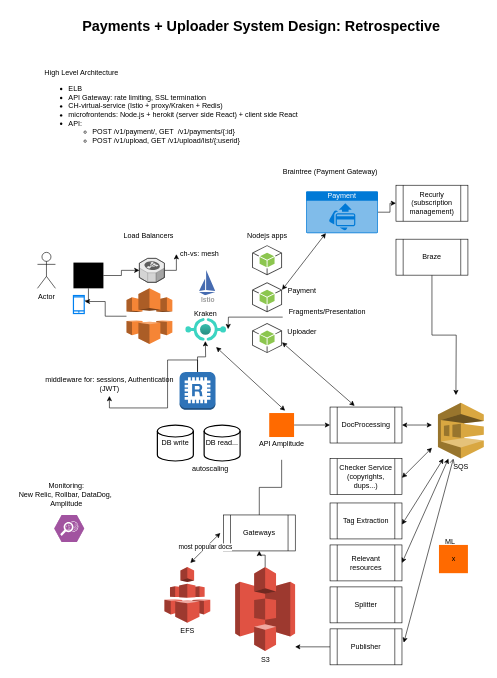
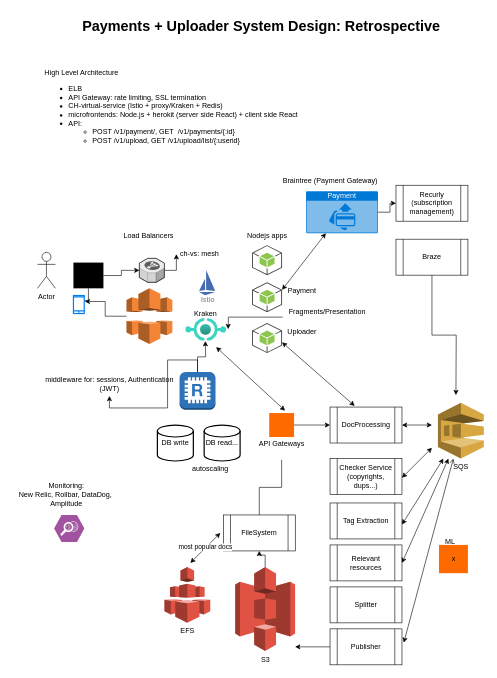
  <mxCell id="0" />
  <mxCell id="1" parent="0" />
  <mxCell id="2" value="&lt;div&gt;&lt;br&gt;&lt;/div&gt;Payments + Uploader System Design: Retrospective&lt;div&gt;&lt;br&gt;&lt;/div&gt;" style="text;strokeColor=none;fillColor=none;html=1;fontSize=24;fontStyle=1;verticalAlign=middle;align=center;" vertex="1" parent="1"><mxGeometry x="385" y="20" width="100" height="40" as="geometry" /></mxCell>
  <mxCell id="3" value="Actor" style="shape=umlActor;verticalLabelPosition=bottom;verticalAlign=top;html=1;outlineConnect=0;" vertex="1" parent="1"><mxGeometry x="62" y="417" width="30" height="60" as="geometry" /></mxCell>
  <mxCell id="4" value="" style="edgeStyle=orthogonalEdgeStyle;rounded=0;orthogonalLoop=1;jettySize=auto;html=1;" edge="1" parent="1" source="6" target="8"><mxGeometry relative="1" as="geometry" /></mxCell>
  <mxCell id="5" value="" style="edgeStyle=orthogonalEdgeStyle;rounded=0;orthogonalLoop=1;jettySize=auto;html=1;" edge="1" parent="1" source="6" target="61"><mxGeometry relative="1" as="geometry" /></mxCell>
  <mxCell id="6" value="" style="sketch=0;verticalLabelPosition=bottom;sketch=0;aspect=fixed;html=1;verticalAlign=top;strokeColor=none;fillColor=#000000;align=center;outlineConnect=0;pointerEvents=1;shape=mxgraph.citrix2.citrix_enterprise_browser;" vertex="1" parent="1"><mxGeometry x="122" y="434.05" width="50" height="42.955" as="geometry" /></mxCell>
  <mxCell id="7" value="" style="edgeStyle=orthogonalEdgeStyle;rounded=0;orthogonalLoop=1;jettySize=auto;html=1;" edge="1" parent="1" source="8" target="10"><mxGeometry relative="1" as="geometry" /></mxCell>
  <mxCell id="8" value="" style="verticalLabelPosition=bottom;html=1;verticalAlign=top;strokeWidth=1;align=center;outlineConnect=0;dashed=0;outlineConnect=0;shape=mxgraph.aws3d.elasticLoadBalancing;fillColor=#ECECEC;strokeColor=#5E5E5E;aspect=fixed;" vertex="1" parent="1"><mxGeometry x="232" y="427" width="41.74" height="40" as="geometry" /></mxCell>
  <mxCell id="9" value="Istio" style="sketch=0;html=1;verticalAlign=top;labelPosition=center;verticalLabelPosition=bottom;align=center;spacingTop=-6;fontSize=11;fontStyle=1;fontColor=#999999;shape=image;aspect=fixed;imageAspect=0;image=data:image/svg+xml,PHN2ZyB4bWxucz0iaHR0cDovL3d3dy53My5vcmcvMjAwMC9zdmciIHhtbG5zOnY9Imh0dHBzOi8vdmVjdGEuaW8vbmFubyIgd2lkdGg9IjE2MCIgaGVpZ2h0PSIyNDAiIHZpZXdCb3g9IjAgMCAxNjAgMjQwIj4mI3hhOwk8c3R5bGUgdHlwZT0idGV4dC9jc3MiPiYjeGE7CS5zdDB7ZmlsbDojNDY2YmIwO30mI3hhOwk8L3N0eWxlPiYjeGE7CTxwYXRoIGNsYXNzPSJzdDAiIGQ9Ik02MCAyNDBMMCAyMTBoMTYwem0wLTE2MEwwIDIwMGw2MC0xMHpNNzAgMHYxOTBsOTAgMTB6Ii8+JiN4YTs8L3N2Zz4=;" vertex="1" parent="1"><mxGeometry x="332" y="447" width="27" height="42" as="geometry" /></mxCell>
  <mxCell id="10" value="ch-vs: mesh" style="text;html=1;align=center;verticalAlign=middle;resizable=0;points=[];autosize=1;strokeColor=none;fillColor=none;" vertex="1" parent="1"><mxGeometry x="287" y="405" width="90" height="30" as="geometry" /></mxCell>
  <mxCell id="11" value="" style="image;aspect=fixed;html=1;points=[];align=center;fontSize=12;image=img/lib/azure2/other/API_Proxy.svg;" vertex="1" parent="1"><mxGeometry x="309" y="527" width="68" height="38" as="geometry" /></mxCell>
  <mxCell id="12" value="Kraken" style="text;html=1;align=center;verticalAlign=middle;resizable=0;points=[];autosize=1;strokeColor=none;fillColor=none;" vertex="1" parent="1"><mxGeometry x="312" y="505" width="60" height="30" as="geometry" /></mxCell>
  <mxCell id="13" value="&lt;div&gt;High Level Architecture&lt;/div&gt;&lt;ul&gt;&lt;li&gt;ELB&lt;/li&gt;&lt;li&gt;API Gateway: rate limiting, SSL termination&lt;/li&gt;&lt;li&gt;CH-virtual-service (Istio + proxy/Kraken + Redis)&lt;/li&gt;&lt;li&gt;microfrontends: Node.js + herokit (server side React) + client side React&lt;/li&gt;&lt;li&gt;API:&amp;nbsp;&lt;/li&gt;&lt;ul&gt;&lt;li&gt;POST /v1/payment/, GET&amp;nbsp;&amp;nbsp;/v1/payments/{:id}&lt;/li&gt;&lt;li&gt;POST /v1/upload, GET /v1/upload/list/{:userid}&lt;/li&gt;&lt;/ul&gt;&lt;/ul&gt;" style="text;strokeColor=none;fillColor=none;html=1;whiteSpace=wrap;verticalAlign=middle;overflow=hidden;" vertex="1" parent="1"><mxGeometry x="72" y="105" width="448" height="150" as="geometry" /></mxCell>
  <mxCell id="14" value="" style="outlineConnect=0;dashed=0;verticalLabelPosition=bottom;verticalAlign=top;align=center;html=1;shape=mxgraph.aws3.android;fillColor=#8CC64F;gradientColor=none;" vertex="1" parent="1"><mxGeometry x="420" y="405" width="50" height="50" as="geometry" /></mxCell>
  <mxCell id="15" value="" style="outlineConnect=0;dashed=0;verticalLabelPosition=bottom;verticalAlign=top;align=center;html=1;shape=mxgraph.aws3.android;fillColor=#8CC64F;gradientColor=none;" vertex="1" parent="1"><mxGeometry x="420" y="467" width="50" height="50" as="geometry" /></mxCell>
  <mxCell id="16" value="" style="outlineConnect=0;dashed=0;verticalLabelPosition=bottom;verticalAlign=top;align=center;html=1;shape=mxgraph.aws3.android;fillColor=#8CC64F;gradientColor=none;" vertex="1" parent="1"><mxGeometry x="420" y="535" width="50" height="50" as="geometry" /></mxCell>
  <mxCell id="17" value="" style="edgeStyle=orthogonalEdgeStyle;rounded=0;orthogonalLoop=1;jettySize=auto;html=1;" edge="1" parent="1" source="19" target="20"><mxGeometry relative="1" as="geometry" /></mxCell>
  <mxCell id="18" value="" style="edgeStyle=orthogonalEdgeStyle;rounded=0;orthogonalLoop=1;jettySize=auto;html=1;" edge="1" parent="1" source="19"><mxGeometry relative="1" as="geometry"><mxPoint x="342" y="565" as="targetPoint" /></mxGeometry></mxCell>
  <mxCell id="19" value="" style="outlineConnect=0;dashed=0;verticalLabelPosition=bottom;verticalAlign=top;align=center;html=1;shape=mxgraph.aws3.redis;fillColor=#2E73B8;gradientColor=none;" vertex="1" parent="1"><mxGeometry x="299" y="616.5" width="60" height="63" as="geometry" /></mxCell>
  <mxCell id="20" value="middleware for: sessions, Authentication&lt;div&gt;(JWT)&lt;/div&gt;" style="text;html=1;align=center;verticalAlign=middle;resizable=0;points=[];autosize=1;strokeColor=none;fillColor=none;" vertex="1" parent="1"><mxGeometry x="62" y="616.5" width="240" height="40" as="geometry" /></mxCell>
  <mxCell id="21" value="DB write" style="strokeWidth=2;html=1;shape=mxgraph.flowchart.database;whiteSpace=wrap;" vertex="1" parent="1"><mxGeometry x="262" y="705" width="60" height="60" as="geometry" /></mxCell>
  <mxCell id="22" value="DB read..." style="strokeWidth=2;html=1;shape=mxgraph.flowchart.database;whiteSpace=wrap;" vertex="1" parent="1"><mxGeometry x="340" y="705" width="60" height="60" as="geometry" /></mxCell>
  <mxCell id="23" value="autoscaling" style="text;html=1;align=center;verticalAlign=middle;resizable=0;points=[];autosize=1;strokeColor=none;fillColor=none;" vertex="1" parent="1"><mxGeometry x="310" y="763" width="80" height="30" as="geometry" /></mxCell>
  <mxCell id="24" value="Nodejs apps&lt;div&gt;&lt;br&gt;&lt;/div&gt;" style="text;html=1;align=center;verticalAlign=middle;resizable=0;points=[];autosize=1;strokeColor=none;fillColor=none;" vertex="1" parent="1"><mxGeometry x="400" y="377" width="90" height="40" as="geometry" /></mxCell>
  <mxCell id="25" value="" style="edgeStyle=orthogonalEdgeStyle;rounded=0;orthogonalLoop=1;jettySize=auto;html=1;exitX=0.007;exitY=0.55;exitDx=0;exitDy=0;exitPerimeter=0;" edge="1" parent="1" source="26"><mxGeometry relative="1" as="geometry"><mxPoint x="448.56" y="616.5" as="sourcePoint" /><mxPoint x="380" y="545" as="targetPoint" /></mxGeometry></mxCell>
  <mxCell id="26" value="Fragments/Presentation&lt;div&gt;&lt;br&gt;&lt;/div&gt;" style="text;html=1;align=center;verticalAlign=middle;resizable=0;points=[];autosize=1;strokeColor=none;fillColor=none;" vertex="1" parent="1"><mxGeometry x="470" y="503" width="150" height="40" as="geometry" /></mxCell>
  <mxCell id="27" value="" style="edgeStyle=orthogonalEdgeStyle;rounded=0;orthogonalLoop=1;jettySize=auto;html=1;" edge="1" parent="1" source="28" target="37"><mxGeometry relative="1" as="geometry" /></mxCell>
  <mxCell id="28" value="" style="points=[];aspect=fixed;html=1;align=center;shadow=0;dashed=0;fillColor=#FF6A00;strokeColor=none;shape=mxgraph.alibaba_cloud.apigateway;" vertex="1" parent="1"><mxGeometry x="448.56" y="685" width="41.44" height="40" as="geometry" /></mxCell>
  <mxCell id="29" value="" style="edgeStyle=orthogonalEdgeStyle;rounded=0;orthogonalLoop=1;jettySize=auto;html=1;" edge="1" parent="1" source="30" target="31"><mxGeometry relative="1" as="geometry" /></mxCell>
  <mxCell id="30" value="Payment" style="html=1;whiteSpace=wrap;strokeColor=none;fillColor=#0079D6;labelPosition=center;verticalLabelPosition=middle;verticalAlign=top;align=center;fontSize=12;outlineConnect=0;spacingTop=-6;fontColor=#FFFFFF;sketch=0;shape=mxgraph.sitemap.payment;" vertex="1" parent="1"><mxGeometry x="510" y="315" width="120" height="70" as="geometry" /></mxCell>
  <mxCell id="31" value="Recurly (subscription management)" style="shape=process;whiteSpace=wrap;html=1;backgroundOutline=1;" vertex="1" parent="1"><mxGeometry x="660" y="305" width="120" height="60" as="geometry" /></mxCell>
  <mxCell id="32" value="" style="edgeStyle=orthogonalEdgeStyle;rounded=0;orthogonalLoop=1;jettySize=auto;html=1;" edge="1" parent="1" source="33"><mxGeometry relative="1" as="geometry"><mxPoint x="760" y="655" as="targetPoint" /></mxGeometry></mxCell>
  <mxCell id="33" value="Braze" style="shape=process;whiteSpace=wrap;html=1;backgroundOutline=1;" vertex="1" parent="1"><mxGeometry x="660" y="395" width="120" height="60" as="geometry" /></mxCell>
  <mxCell id="34" value="" style="endArrow=classic;startArrow=classic;html=1;rounded=0;entryX=0.638;entryY=-0.1;entryDx=0;entryDy=0;entryPerimeter=0;" edge="1" parent="1" target="28"><mxGeometry width="50" height="50" relative="1" as="geometry"><mxPoint x="360" y="575" as="sourcePoint" /><mxPoint x="460" y="605" as="targetPoint" /></mxGeometry></mxCell>
  <mxCell id="35" value="" style="edgeStyle=orthogonalEdgeStyle;rounded=0;orthogonalLoop=1;jettySize=auto;html=1;endArrow=none;" edge="1" parent="1" source="36" target="51"><mxGeometry relative="1" as="geometry" /></mxCell>
- <mxCell id="36" value="API Amplitude&lt;div&gt;&lt;br&gt;&lt;/div&gt;" style="text;html=1;align=center;verticalAlign=middle;resizable=0;points=[];autosize=1;strokeColor=none;fillColor=none;" vertex="1" parent="1"><mxGeometry x="419.28" y="723" width="100" height="40" as="geometry" /></mxCell>
+ <mxCell id="36" value="API Gateways&lt;div&gt;&lt;br&gt;&lt;/div&gt;" style="text;html=1;align=center;verticalAlign=middle;resizable=0;points=[];autosize=1;strokeColor=none;fillColor=none;" vertex="1" parent="1"><mxGeometry x="419.28" y="723" width="100" height="40" as="geometry" /></mxCell>
  <mxCell id="37" value="DocProcessing" style="shape=process;whiteSpace=wrap;html=1;backgroundOutline=1;" vertex="1" parent="1"><mxGeometry x="550" y="675" width="120" height="60" as="geometry" /></mxCell>
  <mxCell id="38" value="SQS" style="outlineConnect=0;dashed=0;verticalLabelPosition=bottom;verticalAlign=top;align=center;html=1;shape=mxgraph.aws3.sqs;fillColor=#D9A741;gradientColor=none;" vertex="1" parent="1"><mxGeometry x="730" y="668" width="76.5" height="93" as="geometry" /></mxCell>
  <mxCell id="39" value="Checker Service (copyrights, dups...)" style="shape=process;whiteSpace=wrap;html=1;backgroundOutline=1;" vertex="1" parent="1"><mxGeometry x="550" y="761" width="120" height="60" as="geometry" /></mxCell>
  <mxCell id="40" value="" style="endArrow=classic;startArrow=classic;html=1;rounded=0;entryX=1;entryY=0.5;entryDx=0;entryDy=0;" edge="1" parent="1" target="37"><mxGeometry width="50" height="50" relative="1" as="geometry"><mxPoint x="720" y="705" as="sourcePoint" /><mxPoint x="460" y="645" as="targetPoint" /><Array as="points"><mxPoint x="690" y="705" /></Array></mxGeometry></mxCell>
  <mxCell id="41" value="" style="endArrow=classic;startArrow=classic;html=1;rounded=0;" edge="1" parent="1"><mxGeometry width="50" height="50" relative="1" as="geometry"><mxPoint x="670" y="793" as="sourcePoint" /><mxPoint x="720" y="743" as="targetPoint" /></mxGeometry></mxCell>
  <mxCell id="42" value="Tag Extraction" style="shape=process;whiteSpace=wrap;html=1;backgroundOutline=1;" vertex="1" parent="1"><mxGeometry x="550" y="835" width="120" height="60" as="geometry" /></mxCell>
  <mxCell id="43" value="Relevant resources" style="shape=process;whiteSpace=wrap;html=1;backgroundOutline=1;" vertex="1" parent="1"><mxGeometry x="550" y="905" width="120" height="60" as="geometry" /></mxCell>
  <mxCell id="44" value="" style="endArrow=classic;startArrow=classic;html=1;rounded=0;" edge="1" parent="1" target="38"><mxGeometry width="50" height="50" relative="1" as="geometry"><mxPoint x="670" y="871" as="sourcePoint" /><mxPoint x="720" y="821" as="targetPoint" /><Array as="points" /></mxGeometry></mxCell>
  <mxCell id="45" value="" style="endArrow=classic;startArrow=classic;html=1;rounded=0;" edge="1" parent="1" target="38"><mxGeometry width="50" height="50" relative="1" as="geometry"><mxPoint x="670" y="935" as="sourcePoint" /><mxPoint x="780" y="785" as="targetPoint" /></mxGeometry></mxCell>
  <mxCell id="46" value="" style="edgeStyle=orthogonalEdgeStyle;rounded=0;orthogonalLoop=1;jettySize=auto;html=1;" edge="1" parent="1" source="47" target="50"><mxGeometry relative="1" as="geometry"><Array as="points"><mxPoint x="460" y="1075" /></Array></mxGeometry></mxCell>
  <mxCell id="47" value="Publisher" style="shape=process;whiteSpace=wrap;html=1;backgroundOutline=1;" vertex="1" parent="1"><mxGeometry x="550" y="1045" width="120" height="60" as="geometry" /></mxCell>
  <mxCell id="48" value="" style="endArrow=open;startArrow=classic;html=1;rounded=0;exitX=1.025;exitY=0.383;exitDx=0;exitDy=0;exitPerimeter=0;" edge="1" parent="1" source="47" target="38"><mxGeometry width="50" height="50" relative="1" as="geometry"><mxPoint x="743.25" y="1005" as="sourcePoint" /><mxPoint x="800" y="775" as="targetPoint" /></mxGeometry></mxCell>
  <mxCell id="49" value="" style="edgeStyle=orthogonalEdgeStyle;rounded=0;orthogonalLoop=1;jettySize=auto;html=1;" edge="1" parent="1" source="50" target="51"><mxGeometry relative="1" as="geometry" /></mxCell>
  <mxCell id="50" value="S3&lt;div&gt;&lt;br&gt;&lt;/div&gt;" style="outlineConnect=0;dashed=0;verticalLabelPosition=bottom;verticalAlign=top;align=center;html=1;shape=mxgraph.aws3.s3;fillColor=#E05243;gradientColor=none;" vertex="1" parent="1"><mxGeometry x="391.75" y="942" width="100" height="140" as="geometry" /></mxCell>
- <mxCell id="51" value="Gateways" style="shape=process;whiteSpace=wrap;html=1;backgroundOutline=1;" vertex="1" parent="1"><mxGeometry x="372" y="855" width="120" height="60" as="geometry" /></mxCell>
+ <mxCell id="51" value="FileSystem" style="shape=process;whiteSpace=wrap;html=1;backgroundOutline=1;" vertex="1" parent="1"><mxGeometry x="372" y="855" width="120" height="60" as="geometry" /></mxCell>
  <mxCell id="52" value="EFS" style="outlineConnect=0;dashed=0;verticalLabelPosition=bottom;verticalAlign=top;align=center;html=1;shape=mxgraph.aws3.efs;fillColor=#E05243;gradientColor=none;" vertex="1" parent="1"><mxGeometry x="273.74" y="942" width="76.5" height="93" as="geometry" /></mxCell>
  <mxCell id="53" value="" style="endArrow=classic;startArrow=classic;html=1;rounded=0;" edge="1" parent="1"><mxGeometry width="50" height="50" relative="1" as="geometry"><mxPoint x="317" y="935" as="sourcePoint" /><mxPoint x="367" y="885" as="targetPoint" /></mxGeometry></mxCell>
  <mxCell id="54" value="most popular docs" style="edgeLabel;html=1;align=center;verticalAlign=middle;resizable=0;points=[];" vertex="1" connectable="0" parent="53"><mxGeometry x="0.02" y="1" relative="1" as="geometry"><mxPoint as="offset" /></mxGeometry></mxCell>
  <mxCell id="55" value="" style="endArrow=classic;startArrow=classic;html=1;rounded=0;exitX=1;exitY=0.25;exitDx=0;exitDy=0;exitPerimeter=0;" edge="1" parent="1" source="15" target="30"><mxGeometry width="50" height="50" relative="1" as="geometry"><mxPoint x="535" y="445" as="sourcePoint" /><mxPoint x="585" y="395" as="targetPoint" /></mxGeometry></mxCell>
  <mxCell id="56" value="" style="endArrow=classic;startArrow=classic;html=1;rounded=0;entryX=0.342;entryY=-0.033;entryDx=0;entryDy=0;entryPerimeter=0;" edge="1" parent="1" target="37"><mxGeometry width="50" height="50" relative="1" as="geometry"><mxPoint x="470" y="567" as="sourcePoint" /><mxPoint x="520" y="517" as="targetPoint" /></mxGeometry></mxCell>
  <mxCell id="57" value="Uploader" style="text;html=1;align=center;verticalAlign=middle;resizable=0;points=[];autosize=1;strokeColor=none;fillColor=none;" vertex="1" parent="1"><mxGeometry x="468.25" y="535" width="70" height="30" as="geometry" /></mxCell>
  <mxCell id="58" style="edgeStyle=orthogonalEdgeStyle;rounded=0;orthogonalLoop=1;jettySize=auto;html=1;exitX=0;exitY=0.5;exitDx=0;exitDy=0;exitPerimeter=0;entryX=1.056;entryY=0.333;entryDx=0;entryDy=0;entryPerimeter=0;" edge="1" parent="1" source="59" target="61"><mxGeometry relative="1" as="geometry"><mxPoint x="160" y="485" as="targetPoint" /><Array as="points"><mxPoint x="175" y="524" /><mxPoint x="175" y="499" /></Array></mxGeometry></mxCell>
  <mxCell id="59" value="" style="outlineConnect=0;dashed=0;verticalLabelPosition=bottom;verticalAlign=top;align=center;html=1;shape=mxgraph.aws3.cloudfront;fillColor=#F58536;gradientColor=none;" vertex="1" parent="1"><mxGeometry x="210.5" y="477.01" width="76.5" height="93" as="geometry" /></mxCell>
  <mxCell id="60" value="Payment" style="text;html=1;align=center;verticalAlign=middle;resizable=0;points=[];autosize=1;strokeColor=none;fillColor=none;" vertex="1" parent="1"><mxGeometry x="468.25" y="467" width="70" height="30" as="geometry" /></mxCell>
  <mxCell id="61" value="" style="html=1;verticalLabelPosition=bottom;align=center;labelBackgroundColor=#ffffff;verticalAlign=top;strokeWidth=2;strokeColor=#0080F0;shadow=0;dashed=0;shape=mxgraph.ios7.icons.smartphone;" vertex="1" parent="1"><mxGeometry x="122" y="489" width="18" height="30" as="geometry" /></mxCell>
  <mxCell id="62" value="x" style="points=[];aspect=fixed;html=1;align=center;shadow=0;dashed=0;fillColor=#FF6A00;strokeColor=none;shape=mxgraph.alibaba_cloud.nlp-automl;" vertex="1" parent="1"><mxGeometry x="731.7" y="905" width="48.3" height="47.1" as="geometry" /></mxCell>
  <mxCell id="63" value="ML" style="text;html=1;align=center;verticalAlign=middle;resizable=0;points=[];autosize=1;strokeColor=none;fillColor=none;" vertex="1" parent="1"><mxGeometry x="730" y="885" width="40" height="30" as="geometry" /></mxCell>
  <mxCell id="64" value="Load Balancers" style="text;html=1;align=center;verticalAlign=middle;resizable=0;points=[];autosize=1;strokeColor=none;fillColor=none;" vertex="1" parent="1"><mxGeometry x="192" y="375" width="110" height="30" as="geometry" /></mxCell>
- <mxCell id="65" value="Braintree (Payment Gateway)" style="text;html=1;align=center;verticalAlign=middle;resizable=0;points=[];autosize=1;strokeColor=none;fillColor=none;" vertex="1" parent="1"><mxGeometry x="460" y="268" width="180" height="30" as="geometry" /></mxCell>
+ <mxCell id="65" value="Braintree (Payment Gateway)" style="text;html=1;align=center;verticalAlign=middle;resizable=0;points=[];autosize=1;strokeColor=none;fillColor=none;" vertex="1" parent="1"><mxGeometry x="460" y="283" width="180" height="30" as="geometry" /></mxCell>
  <mxCell id="66" value="Splitter" style="shape=process;whiteSpace=wrap;html=1;backgroundOutline=1;" vertex="1" parent="1"><mxGeometry x="550" y="975" width="120" height="60" as="geometry" /></mxCell>
  <mxCell id="67" value="" style="verticalLabelPosition=bottom;sketch=0;html=1;fillColor=#A153A0;strokeColor=#ffffff;verticalAlign=top;align=center;points=[[0,0.5,0],[0.125,0.25,0],[0.25,0,0],[0.5,0,0],[0.75,0,0],[0.875,0.25,0],[1,0.5,0],[0.875,0.75,0],[0.75,1,0],[0.5,1,0],[0.125,0.75,0]];pointerEvents=1;shape=mxgraph.cisco_safe.compositeIcon;bgIcon=mxgraph.cisco_safe.design.blank_device;resIcon=mxgraph.cisco_safe.design.monitoring;" vertex="1" parent="1"><mxGeometry x="90" y="855" width="50" height="45" as="geometry" /></mxCell>
  <mxCell id="68" value="Monitoring:&lt;div&gt;New Relic, Rollbar, DataDog,&amp;nbsp;&lt;/div&gt;&lt;div&gt;Amplitude&lt;/div&gt;&lt;div&gt;&lt;br&gt;&lt;/div&gt;" style="text;html=1;align=center;verticalAlign=middle;resizable=0;points=[];autosize=1;strokeColor=none;fillColor=none;" vertex="1" parent="1"><mxGeometry x="20" y="793" width="180" height="70" as="geometry" /></mxCell>
